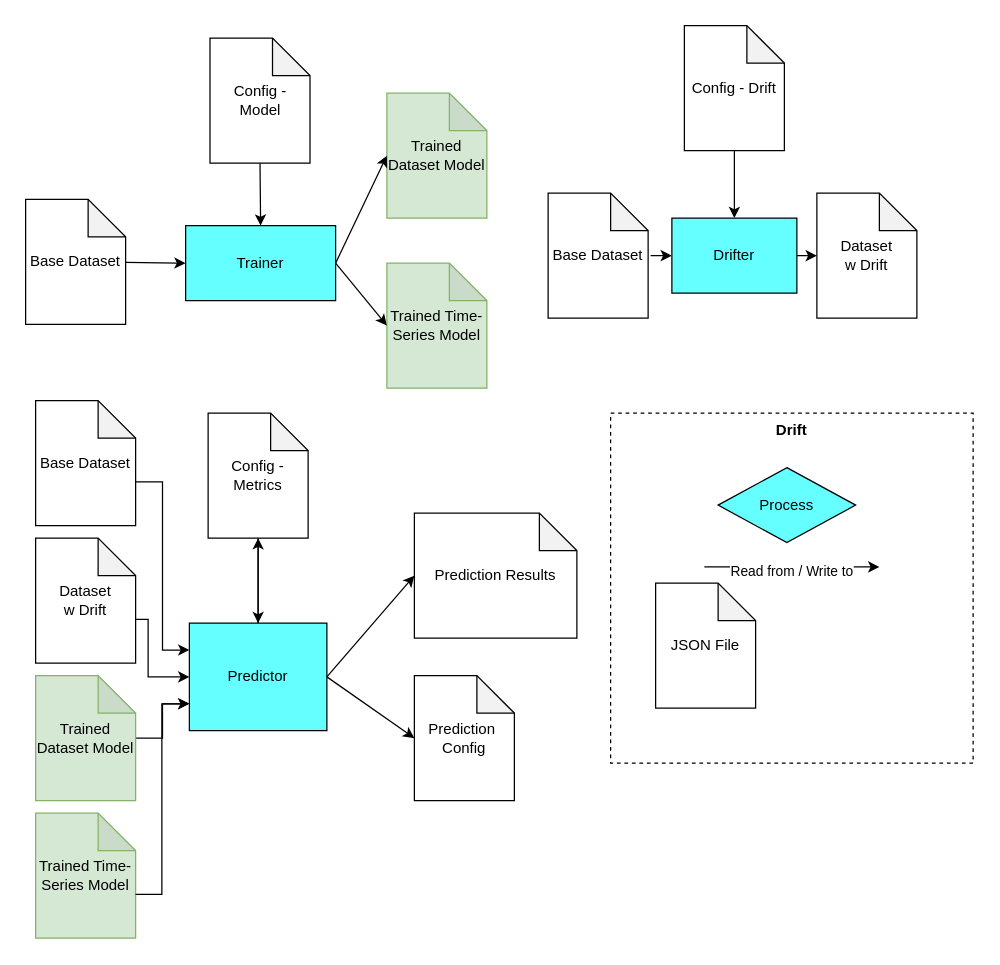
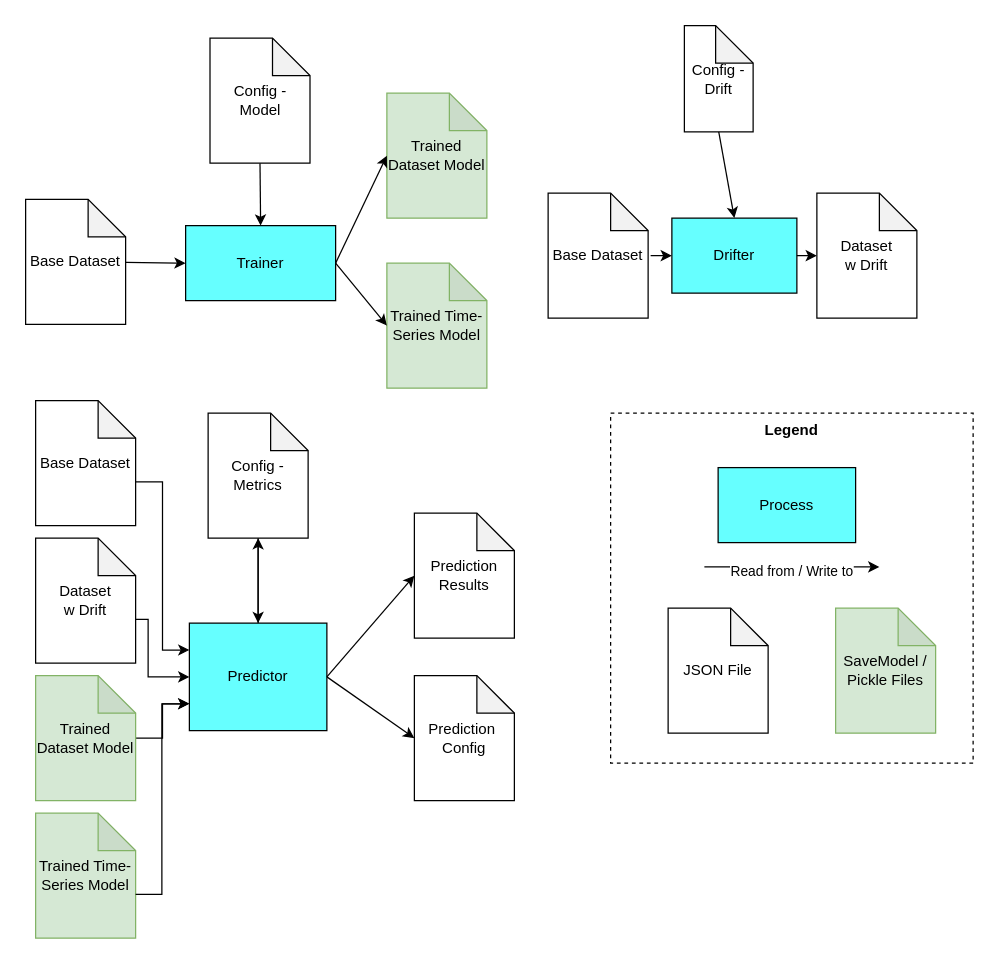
  <mxCell id="0" />
  <mxCell id="1" parent="0" />
- <mxCell id="2" value="Drift" style="rounded=0;whiteSpace=wrap;html=1;fillColor=none;dashed=1;verticalAlign=top;fontStyle=1" parent="1" vertex="1"><mxGeometry x="488" y="330" width="290" height="280" as="geometry" /></mxCell>
+ <mxCell id="2" value="Legend" style="rounded=0;whiteSpace=wrap;html=1;fillColor=none;dashed=1;verticalAlign=top;fontStyle=1" parent="1" vertex="1"><mxGeometry x="488" y="330" width="290" height="280" as="geometry" /></mxCell>
  <mxCell id="3" value="Trainer" style="rounded=0;whiteSpace=wrap;html=1;fillColor=#66FFFF;" parent="1" vertex="1"><mxGeometry x="148" y="180" width="120" height="60" as="geometry" /></mxCell>
  <mxCell id="4" value="Base Dataset" style="shape=note;whiteSpace=wrap;html=1;backgroundOutline=1;darkOpacity=0.05;" parent="1" vertex="1"><mxGeometry x="20" y="159" width="80" height="100" as="geometry" /></mxCell>
  <mxCell id="5" value="" style="endArrow=classic;html=1;entryX=0;entryY=0.5;entryDx=0;entryDy=0;" parent="1" source="4" target="3" edge="1"><mxGeometry width="50" height="50" relative="1" as="geometry"><mxPoint x="246.5" y="430" as="sourcePoint" /><mxPoint x="296.5" y="380" as="targetPoint" /></mxGeometry></mxCell>
  <mxCell id="6" value="" style="endArrow=classic;html=1;exitX=0.5;exitY=1;exitDx=0;exitDy=0;exitPerimeter=0;entryX=0.5;entryY=0;entryDx=0;entryDy=0;" parent="1" source="26" target="3" edge="1"><mxGeometry width="50" height="50" relative="1" as="geometry"><mxPoint x="108" y="350" as="sourcePoint" /><mxPoint x="158" y="300" as="targetPoint" /></mxGeometry></mxCell>
  <mxCell id="7" value="Trained Dataset Model" style="shape=note;whiteSpace=wrap;html=1;backgroundOutline=1;darkOpacity=0.05;fillColor=#d5e8d4;strokeColor=#82b366;" parent="1" vertex="1"><mxGeometry x="309" y="74" width="80" height="100" as="geometry" /></mxCell>
  <mxCell id="8" value="" style="endArrow=classic;html=1;exitX=1;exitY=0.5;exitDx=0;exitDy=0;entryX=0;entryY=0.5;entryDx=0;entryDy=0;entryPerimeter=0;" parent="1" source="3" target="7" edge="1"><mxGeometry width="50" height="50" relative="1" as="geometry"><mxPoint x="266.5" y="370" as="sourcePoint" /><mxPoint x="316.5" y="320" as="targetPoint" /></mxGeometry></mxCell>
  <mxCell id="9" value="Drifter" style="rounded=0;whiteSpace=wrap;html=1;fillColor=#66FFFF;" parent="1" vertex="1"><mxGeometry x="537" y="174" width="100" height="60" as="geometry" /></mxCell>
  <mxCell id="10" value="Base Dataset" style="shape=note;whiteSpace=wrap;html=1;backgroundOutline=1;darkOpacity=0.05;" parent="1" vertex="1"><mxGeometry x="438" y="154" width="80" height="100" as="geometry" /></mxCell>
  <mxCell id="11" value="" style="endArrow=classic;html=1;exitX=1.025;exitY=0.5;exitDx=0;exitDy=0;exitPerimeter=0;entryX=0;entryY=0.5;entryDx=0;entryDy=0;" parent="1" source="10" target="9" edge="1"><mxGeometry width="50" height="50" relative="1" as="geometry"><mxPoint x="768" y="464" as="sourcePoint" /><mxPoint x="818" y="414" as="targetPoint" /></mxGeometry></mxCell>
  <mxCell id="12" value="Dataset&lt;br&gt;w Drift" style="shape=note;whiteSpace=wrap;html=1;backgroundOutline=1;darkOpacity=0.05;" parent="1" vertex="1"><mxGeometry x="653" y="154" width="80" height="100" as="geometry" /></mxCell>
  <mxCell id="13" value="" style="endArrow=classic;html=1;exitX=1;exitY=0.5;exitDx=0;exitDy=0;entryX=0;entryY=0.5;entryDx=0;entryDy=0;entryPerimeter=0;" parent="1" source="9" target="12" edge="1"><mxGeometry width="50" height="50" relative="1" as="geometry"><mxPoint x="517" y="214" as="sourcePoint" /><mxPoint x="547" y="214" as="targetPoint" /></mxGeometry></mxCell>
- <mxCell id="14" value="Config - Drift" style="shape=note;whiteSpace=wrap;html=1;backgroundOutline=1;darkOpacity=0.05;" parent="1" vertex="1"><mxGeometry x="547" y="20" width="80" height="100" as="geometry" /></mxCell>
+ <mxCell id="14" value="Config - Drift" style="shape=note;whiteSpace=wrap;html=1;backgroundOutline=1;darkOpacity=0.05;" parent="1" vertex="1"><mxGeometry x="547" y="20" width="55" height="85" as="geometry" /></mxCell>
  <mxCell id="15" value="" style="endArrow=classic;html=1;entryX=0.5;entryY=0;entryDx=0;entryDy=0;exitX=0.5;exitY=1;exitDx=0;exitDy=0;exitPerimeter=0;" parent="1" source="14" target="9" edge="1"><mxGeometry width="50" height="50" relative="1" as="geometry"><mxPoint x="1127" y="344" as="sourcePoint" /><mxPoint x="1026" y="214" as="targetPoint" /></mxGeometry></mxCell>
  <mxCell id="16" value="Prediction&amp;nbsp; Config" style="shape=note;whiteSpace=wrap;html=1;backgroundOutline=1;darkOpacity=0.05;" parent="1" vertex="1"><mxGeometry x="331" y="540" width="80" height="100" as="geometry" /></mxCell>
  <mxCell id="17" value="" style="endArrow=classic;html=1;entryX=0;entryY=0.5;entryDx=0;entryDy=0;entryPerimeter=0;exitX=1;exitY=0.5;exitDx=0;exitDy=0;" parent="1" source="19" target="16" edge="1"><mxGeometry width="50" height="50" relative="1" as="geometry"><mxPoint x="-49" y="694" as="sourcePoint" /><mxPoint x="81" y="654" as="targetPoint" /></mxGeometry></mxCell>
  <mxCell id="18" value="" style="edgeStyle=orthogonalEdgeStyle;rounded=0;orthogonalLoop=1;jettySize=auto;html=1;" parent="1" source="19" target="20" edge="1"><mxGeometry relative="1" as="geometry" /></mxCell>
  <mxCell id="19" value="Predictor" style="rounded=0;whiteSpace=wrap;html=1;fillColor=#66FFFF;" parent="1" vertex="1"><mxGeometry x="151" y="498" width="110" height="86" as="geometry" /></mxCell>
  <mxCell id="20" value="Config - Metrics" style="shape=note;whiteSpace=wrap;html=1;backgroundOutline=1;darkOpacity=0.05;" parent="1" vertex="1"><mxGeometry x="166" y="330" width="80" height="100" as="geometry" /></mxCell>
  <mxCell id="21" value="" style="endArrow=classic;html=1;entryX=0.5;entryY=0;entryDx=0;entryDy=0;exitX=0.5;exitY=1;exitDx=0;exitDy=0;exitPerimeter=0;" parent="1" source="20" target="19" edge="1"><mxGeometry width="50" height="50" relative="1" as="geometry"><mxPoint x="-3" y="440" as="sourcePoint" /><mxPoint x="-3" y="484" as="targetPoint" /></mxGeometry></mxCell>
  <mxCell id="22" value="" style="edgeStyle=orthogonalEdgeStyle;rounded=0;orthogonalLoop=1;jettySize=auto;html=1;entryX=0;entryY=0.75;entryDx=0;entryDy=0;" parent="1" source="23" target="19" edge="1"><mxGeometry relative="1" as="geometry" /></mxCell>
  <mxCell id="23" value="Trained Dataset Model" style="shape=note;whiteSpace=wrap;html=1;backgroundOutline=1;darkOpacity=0.05;fillColor=#d5e8d4;strokeColor=#82b366;" parent="1" vertex="1"><mxGeometry x="28" y="540" width="80" height="100" as="geometry" /></mxCell>
  <mxCell id="24" value="" style="edgeStyle=orthogonalEdgeStyle;rounded=0;orthogonalLoop=1;jettySize=auto;html=1;exitX=0;exitY=0;exitDx=80;exitDy=65;exitPerimeter=0;entryX=0;entryY=0.5;entryDx=0;entryDy=0;" parent="1" source="25" target="19" edge="1"><mxGeometry relative="1" as="geometry"><mxPoint x="123" y="504" as="sourcePoint" /><Array as="points"><mxPoint x="118" y="495" /><mxPoint x="118" y="541" /></Array></mxGeometry></mxCell>
  <mxCell id="25" value="Dataset&lt;br&gt;w Drift" style="shape=note;whiteSpace=wrap;html=1;backgroundOutline=1;darkOpacity=0.05;" parent="1" vertex="1"><mxGeometry x="28" y="430" width="80" height="100" as="geometry" /></mxCell>
  <mxCell id="26" value="Config - Model" style="shape=note;whiteSpace=wrap;html=1;backgroundOutline=1;darkOpacity=0.05;" parent="1" vertex="1"><mxGeometry x="167.5" y="30" width="80" height="100" as="geometry" /></mxCell>
- <mxCell id="27" value="Process" style="rhombus;whiteSpace=wrap;html=1;fillColor=#66FFFF;" parent="1" vertex="1"><mxGeometry x="574" y="373.59" width="110" height="60" as="geometry" /></mxCell>
- <mxCell id="28" value="JSON File" style="shape=note;whiteSpace=wrap;html=1;backgroundOutline=1;darkOpacity=0.05;" parent="1" vertex="1"><mxGeometry x="524" y="466" width="80" height="100" as="geometry" /></mxCell>
+ <mxCell id="27" value="Process" style="rounded=0;whiteSpace=wrap;html=1;fillColor=#66FFFF;" parent="1" vertex="1"><mxGeometry x="574" y="373.59" width="110" height="60" as="geometry" /></mxCell>
+ <mxCell id="28" value="JSON File" style="shape=note;whiteSpace=wrap;html=1;backgroundOutline=1;darkOpacity=0.05;" parent="1" vertex="1"><mxGeometry x="534" y="486" width="80" height="100" as="geometry" /></mxCell>
  <mxCell id="29" value="" style="endArrow=classic;html=1;" parent="1" edge="1"><mxGeometry width="50" height="50" relative="1" as="geometry"><mxPoint x="563" y="453" as="sourcePoint" /><mxPoint x="703" y="453" as="targetPoint" /></mxGeometry></mxCell>
  <mxCell id="30" value="Read from / Write to" style="edgeLabel;html=1;align=center;verticalAlign=middle;resizable=0;points=[];" parent="29" vertex="1" connectable="0"><mxGeometry x="0.173" y="2" relative="1" as="geometry"><mxPoint x="-12.35" y="5" as="offset" /></mxGeometry></mxCell>
- <mxCell id="31" value="Prediction Results" style="shape=note;whiteSpace=wrap;html=1;backgroundOutline=1;darkOpacity=0.05;" parent="1" vertex="1"><mxGeometry x="331" y="410" width="130" height="100" as="geometry" /></mxCell>
+ <mxCell id="31" value="Prediction Results" style="shape=note;whiteSpace=wrap;html=1;backgroundOutline=1;darkOpacity=0.05;" parent="1" vertex="1"><mxGeometry x="331" y="410" width="80" height="100" as="geometry" /></mxCell>
  <mxCell id="32" value="" style="endArrow=classic;html=1;entryX=0;entryY=0.5;entryDx=0;entryDy=0;entryPerimeter=0;exitX=1;exitY=0.5;exitDx=0;exitDy=0;" parent="1" source="19" target="31" edge="1"><mxGeometry width="50" height="50" relative="1" as="geometry"><mxPoint x="271" y="514" as="sourcePoint" /><mxPoint x="341" y="570" as="targetPoint" /></mxGeometry></mxCell>
+ <mxCell id="33" value="SaveModel / Pickle Files" style="shape=note;whiteSpace=wrap;html=1;backgroundOutline=1;darkOpacity=0.05;fillColor=#d5e8d4;strokeColor=#82b366;" parent="1" vertex="1"><mxGeometry x="668" y="486" width="80" height="100" as="geometry" /></mxCell>
  <mxCell id="34" value="Base Dataset" style="shape=note;whiteSpace=wrap;html=1;backgroundOutline=1;darkOpacity=0.05;" parent="1" vertex="1"><mxGeometry x="28" y="320" width="80" height="100" as="geometry" /></mxCell>
  <mxCell id="35" value="" style="endArrow=classic;html=1;entryX=0;entryY=0.25;entryDx=0;entryDy=0;exitX=0;exitY=0;exitDx=80;exitDy=65;exitPerimeter=0;edgeStyle=orthogonalEdgeStyle;rounded=0;" parent="1" source="34" target="19" edge="1"><mxGeometry width="50" height="50" relative="1" as="geometry"><mxPoint x="118" y="259.455" as="sourcePoint" /><mxPoint x="166" y="260" as="targetPoint" /></mxGeometry></mxCell>
  <mxCell id="36" value="Trained Time-Series Model" style="shape=note;whiteSpace=wrap;html=1;backgroundOutline=1;darkOpacity=0.05;fillColor=#d5e8d4;strokeColor=#82b366;" vertex="1" parent="1"><mxGeometry x="309" y="210" width="80" height="100" as="geometry" /></mxCell>
  <mxCell id="37" value="" style="endArrow=classic;html=1;entryX=0;entryY=0.5;entryDx=0;entryDy=0;entryPerimeter=0;" edge="1" parent="1" target="36"><mxGeometry width="50" height="50" relative="1" as="geometry"><mxPoint x="268" y="210" as="sourcePoint" /><mxPoint x="319" y="119" as="targetPoint" /></mxGeometry></mxCell>
  <mxCell id="38" value="Trained Time-Series Model" style="shape=note;whiteSpace=wrap;html=1;backgroundOutline=1;darkOpacity=0.05;fillColor=#d5e8d4;strokeColor=#82b366;" vertex="1" parent="1"><mxGeometry x="28" y="650" width="80" height="100" as="geometry" /></mxCell>
  <mxCell id="39" value="" style="edgeStyle=orthogonalEdgeStyle;rounded=0;orthogonalLoop=1;jettySize=auto;html=1;entryX=0;entryY=0.75;entryDx=0;entryDy=0;exitX=0;exitY=0;exitDx=80;exitDy=65;exitPerimeter=0;" edge="1" parent="1" source="38" target="19"><mxGeometry relative="1" as="geometry"><mxPoint x="138" y="718" as="sourcePoint" /><mxPoint x="181" y="620" as="targetPoint" /><Array as="points"><mxPoint x="129" y="715" /><mxPoint x="129" y="562" /></Array></mxGeometry></mxCell>
